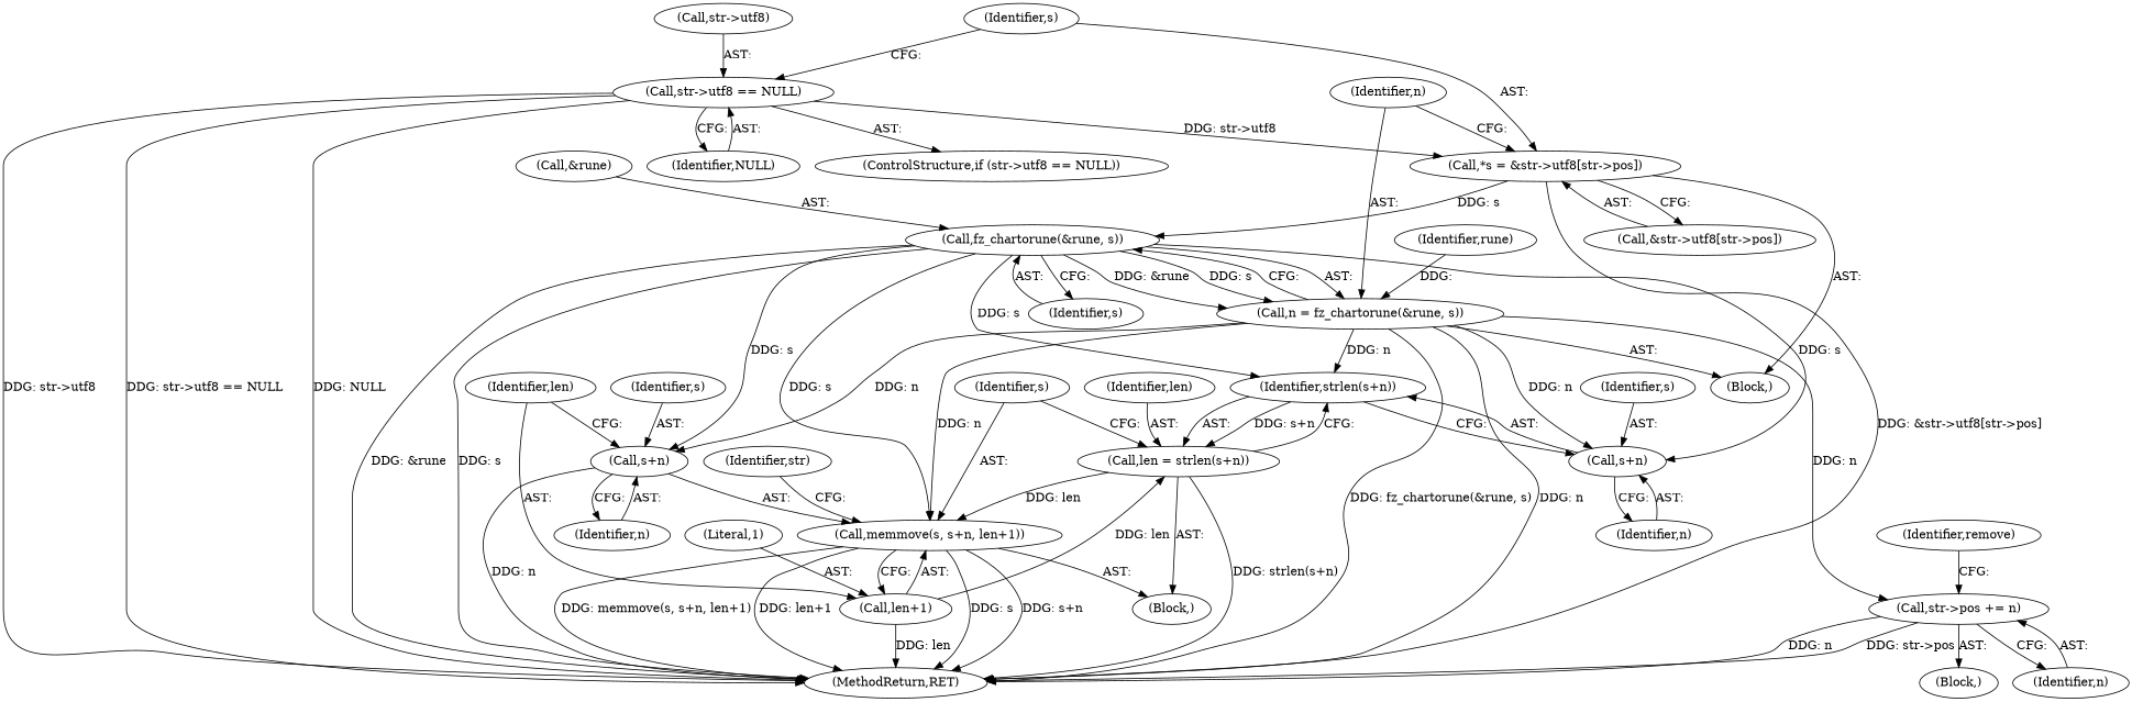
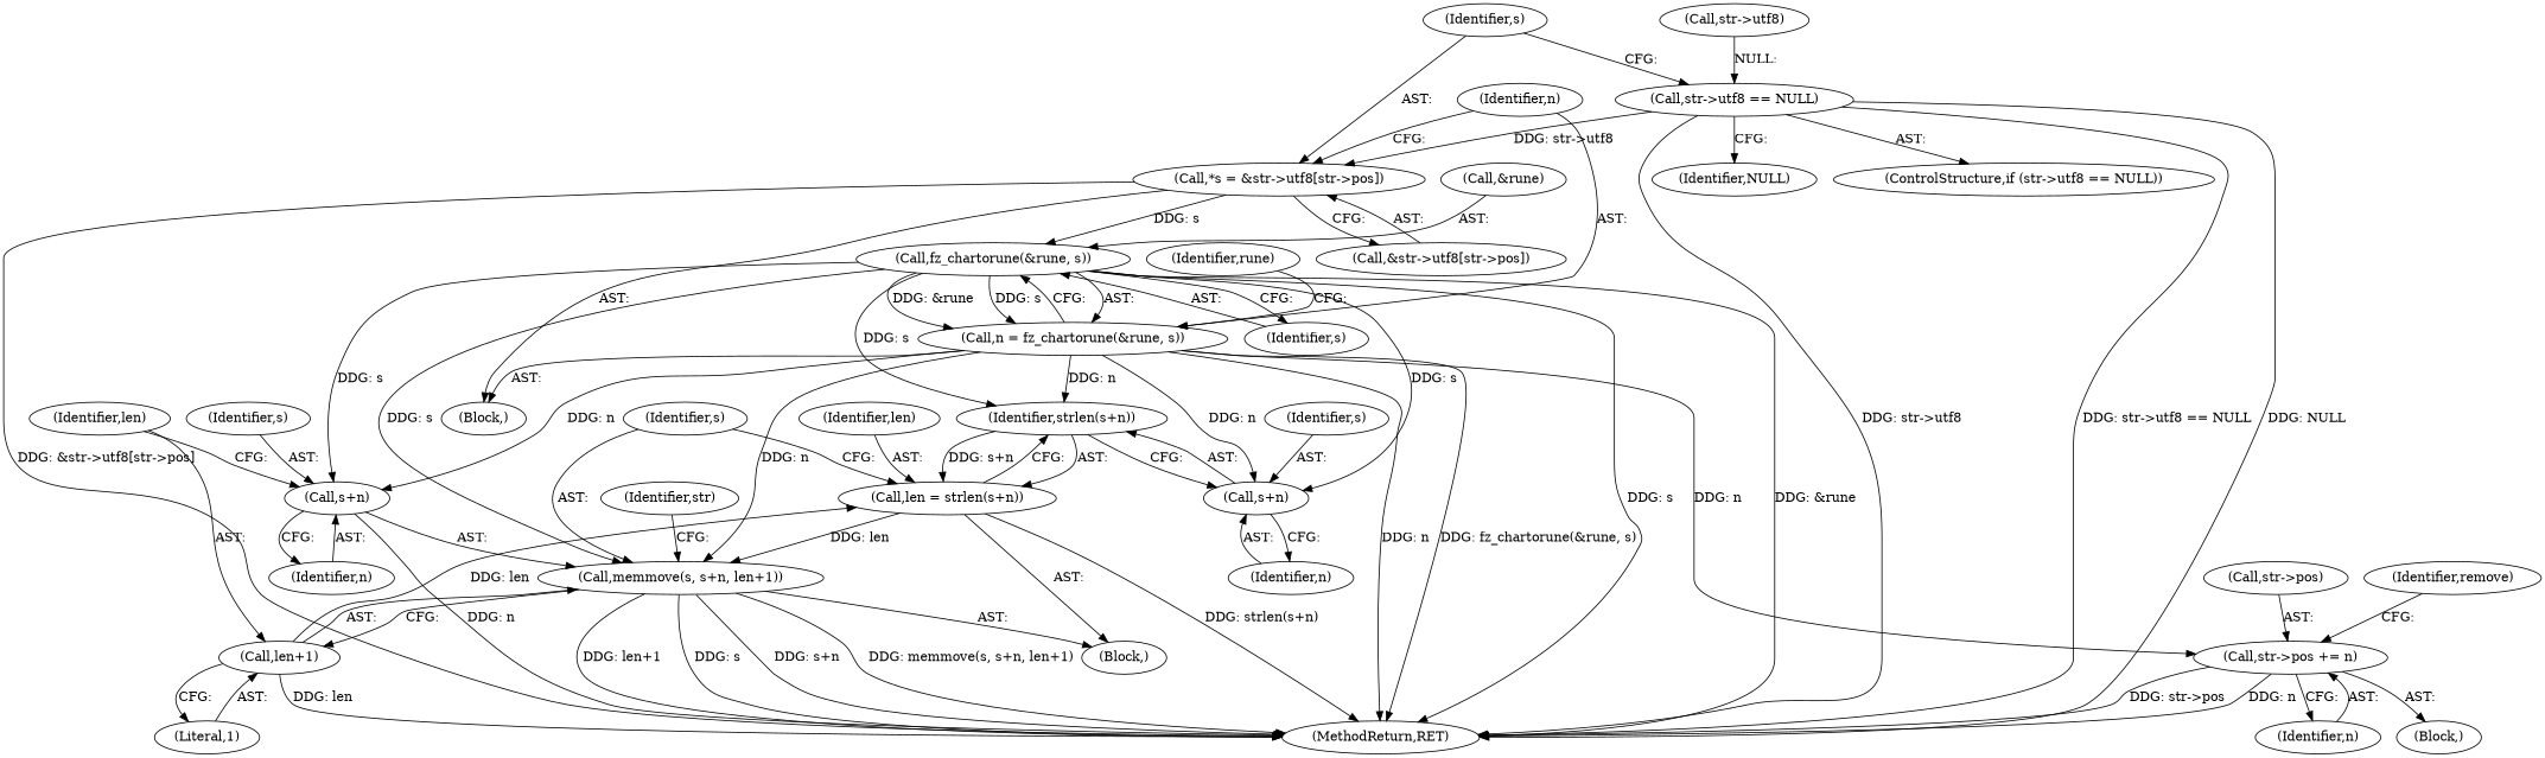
  digraph {
    n1 [label="(Call,*s = &str->utf8[str->pos])"]
    n2 [label="(Call,fz_chartorune(&rune, s))"]
    n3 [label="(Block,)"]
    n4 [label="(MethodReturn,RET)"]
    n5 [label="(Call,&str->utf8[str->pos])"]
    n6 [label="(Call,n = fz_chartorune(&rune, s))"]
    n7 [label="(Identifier,strlen(s+n))"]
    n8 [label="(Call,memmove(s, s+n, len+1))"]
    n9 [label="(Call,s+n)"]
    n10 [label="(Call,s+n)"]
    n11 [label="(Identifier,s)"]
    n12 [label="(Call,str->utf8 == NULL)"]
    n13 [label="(Identifier,NULL)"]
    n14 [label="(ControlStructure,if (str->utf8 == NULL))"]
    n15 [label="(Call,str->pos += n)"]
    n16 [label="(Call,len = strlen(s+n))"]
    n17 [label="(Call,len+1)"]
    n18 [label="(Block,)"]
    n19 [label="(Identifier,n)"]
    n20 [label="(Identifier,n)"]
    n21 [label="(Identifier,n)"]
    n22 [label="(Block,)"]
    n23 [label="(Literal,1)"]
    n24 [label="(Identifier,str)"]
    n25 [label="(Identifier,len)"]
    n26 [label="(Identifier,s)"]
    n27 [label="(Call,str->utf8)"]
+   n28 [label="(Call,str->pos)"]
    n29 [label="(Identifier,s)"]
    n30 [label="(Identifier,s)"]
    n31 [label="(Identifier,len)"]
    n32 [label="(Identifier,rune)"]
    n33 [label="(Call,&rune)"]
    n34 [label="(Identifier,s)"]
    n35 [label="(Identifier,n)"]
    n36 [label="(Identifier,remove)"]
    n1 -> n2 [label="DDG: s"]
    n1 -> n3 [label="AST: "]
    n1 -> n4 [label="DDG: &str->utf8[str->pos]"]
    n1 -> n5 [label="CFG: "]
    n2 -> n4 [label="DDG: s"]
    n2 -> n4 [label="DDG: &rune"]
    n2 -> n6 [label="AST: "]
    n2 -> n6 [label="DDG: &rune"]
    n2 -> n6 [label="DDG: s"]
    n2 -> n7 [label="DDG: s"]
    n2 -> n8 [label="DDG: s"]
    n2 -> n9 [label="DDG: s"]
    n2 -> n10 [label="DDG: s"]
    n2 -> n11 [label="CFG: "]
    n5 -> n1 [label="AST: "]
    n6 -> n2 [label="CFG: "]
    n6 -> n3 [label="AST: "]
    n6 -> n4 [label="DDG: n"]
    n6 -> n4 [label="DDG: fz_chartorune(&rune, s)"]
    n6 -> n7 [label="DDG: n"]
    n6 -> n8 [label="DDG: n"]
    n6 -> n9 [label="DDG: n"]
    n6 -> n10 [label="DDG: n"]
    n6 -> n15 [label="DDG: n"]
    n7 -> n9 [label="CFG: "]
    n7 -> n16 [label="AST: "]
    n7 -> n16 [label="DDG: s+n"]
    n8 -> n4 [label="DDG: len+1"]
    n8 -> n4 [label="DDG: s"]
    n8 -> n4 [label="DDG: s+n"]
    n8 -> n4 [label="DDG: memmove(s, s+n, len+1)"]
    n8 -> n17 [label="CFG: "]
    n8 -> n18 [label="AST: "]
    n9 -> n7 [label="AST: "]
    n9 -> n19 [label="CFG: "]
    n10 -> n4 [label="DDG: n"]
    n10 -> n8 [label="AST: "]
    n10 -> n20 [label="CFG: "]
    n11 -> n2 [label="AST: "]
    n12 -> n1 [label="DDG: str->utf8"]
    n12 -> n4 [label="DDG: NULL"]
    n12 -> n4 [label="DDG: str->utf8 == NULL"]
    n12 -> n4 [label="DDG: str->utf8"]
    n12 -> n13 [label="CFG: "]
    n12 -> n14 [label="AST: "]
-   n13 -> n12 [label="AST: "]
    n15 -> n4 [label="DDG: n"]
    n15 -> n4 [label="DDG: str->pos"]
    n15 -> n21 [label="CFG: "]
    n15 -> n22 [label="AST: "]
    n16 -> n4 [label="DDG: strlen(s+n)"]
    n16 -> n7 [label="CFG: "]
    n16 -> n8 [label="DDG: len"]
    n16 -> n18 [label="AST: "]
    n17 -> n4 [label="DDG: len"]
    n17 -> n8 [label="AST: "]
    n17 -> n16 [label="DDG: len"]
+   n17 -> n23 [label="CFG: "]
    n19 -> n9 [label="AST: "]
    n20 -> n10 [label="AST: "]
    n21 -> n15 [label="AST: "]
    n23 -> n17 [label="AST: "]
    n24 -> n8 [label="CFG: "]
    n25 -> n16 [label="AST: "]
    n26 -> n1 [label="AST: "]
    n26 -> n12 [label="CFG: "]
-   n27 -> n12 [label="AST: "]
+   n27 -> n12 [label="NULL: "]
+   n28 -> n15 [label="AST: "]
    n29 -> n9 [label="AST: "]
    n30 -> n8 [label="AST: "]
    n30 -> n16 [label="CFG: "]
    n31 -> n10 [label="CFG: "]
    n31 -> n17 [label="AST: "]
-   n32 -> n6 [label="DDG: "]
+   n32 -> n6 [label="CFG: "]
    n33 -> n2 [label="AST: "]
    n34 -> n10 [label="AST: "]
    n35 -> n1 [label="CFG: "]
    n35 -> n6 [label="AST: "]
    n36 -> n15 [label="CFG: "]
  }
